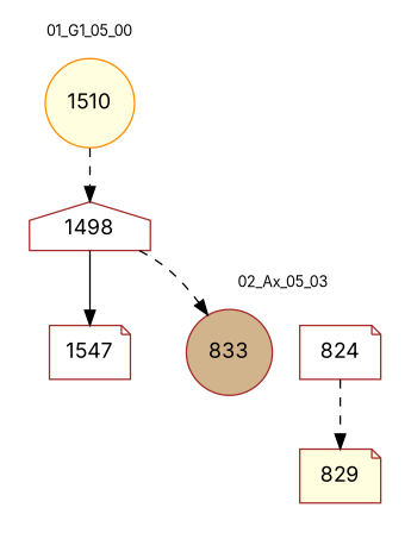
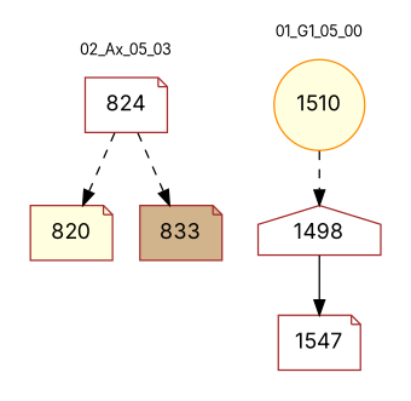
  digraph {
    fontname=Inter
    node [color=brown fillcolor=white fontname=Inter shape=note style=filled]
    edge [color=black fontname=Inter style=dashed]
    n1 [label=824]
-   n2 [fillcolor=lightyellow label=829]
-   n3 [fillcolor=tan label=833 shape=circle]
+   n2 [fillcolor=lightyellow label=820]
+   n3 [fillcolor=tan label=833]
    n4 [label=1498 shape=house]
    n5 [label=1547]
    n6 [color=darkorange fillcolor=lightyellow label=1510 shape=circle]
    subgraph cluster_1 {
      color=white
      fontsize=10
      label="02_Ax_05_03"
      n1
      n2
      n3
    }
    subgraph cluster_2 {
      color=white
      fontsize=10
      label="01_G1_05_00"
      n4
      n5
      n6
    }
    n1 -> n2
-   n4 -> n3
+   n1 -> n3
    n4 -> n5 [style=solid]
    n6 -> n4
  }
